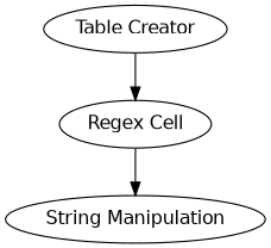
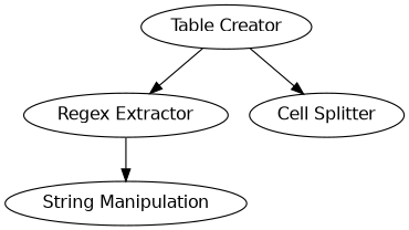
  digraph {
    fontname="DejaVu Sans"
    rankdir=TB
    node [fontname="DejaVu Sans"]
    edge [fontname="DejaVu Sans"]
-   n1 [label="Regex Cell"]
+   n1 [label="Regex Extractor"]
    n2 [label="String Manipulation"]
    n3 [label="Table Creator"]
+   n4 [label="Cell Splitter"]
    n1 -> n2
    n3 -> n1
+   n3 -> n4
  }
